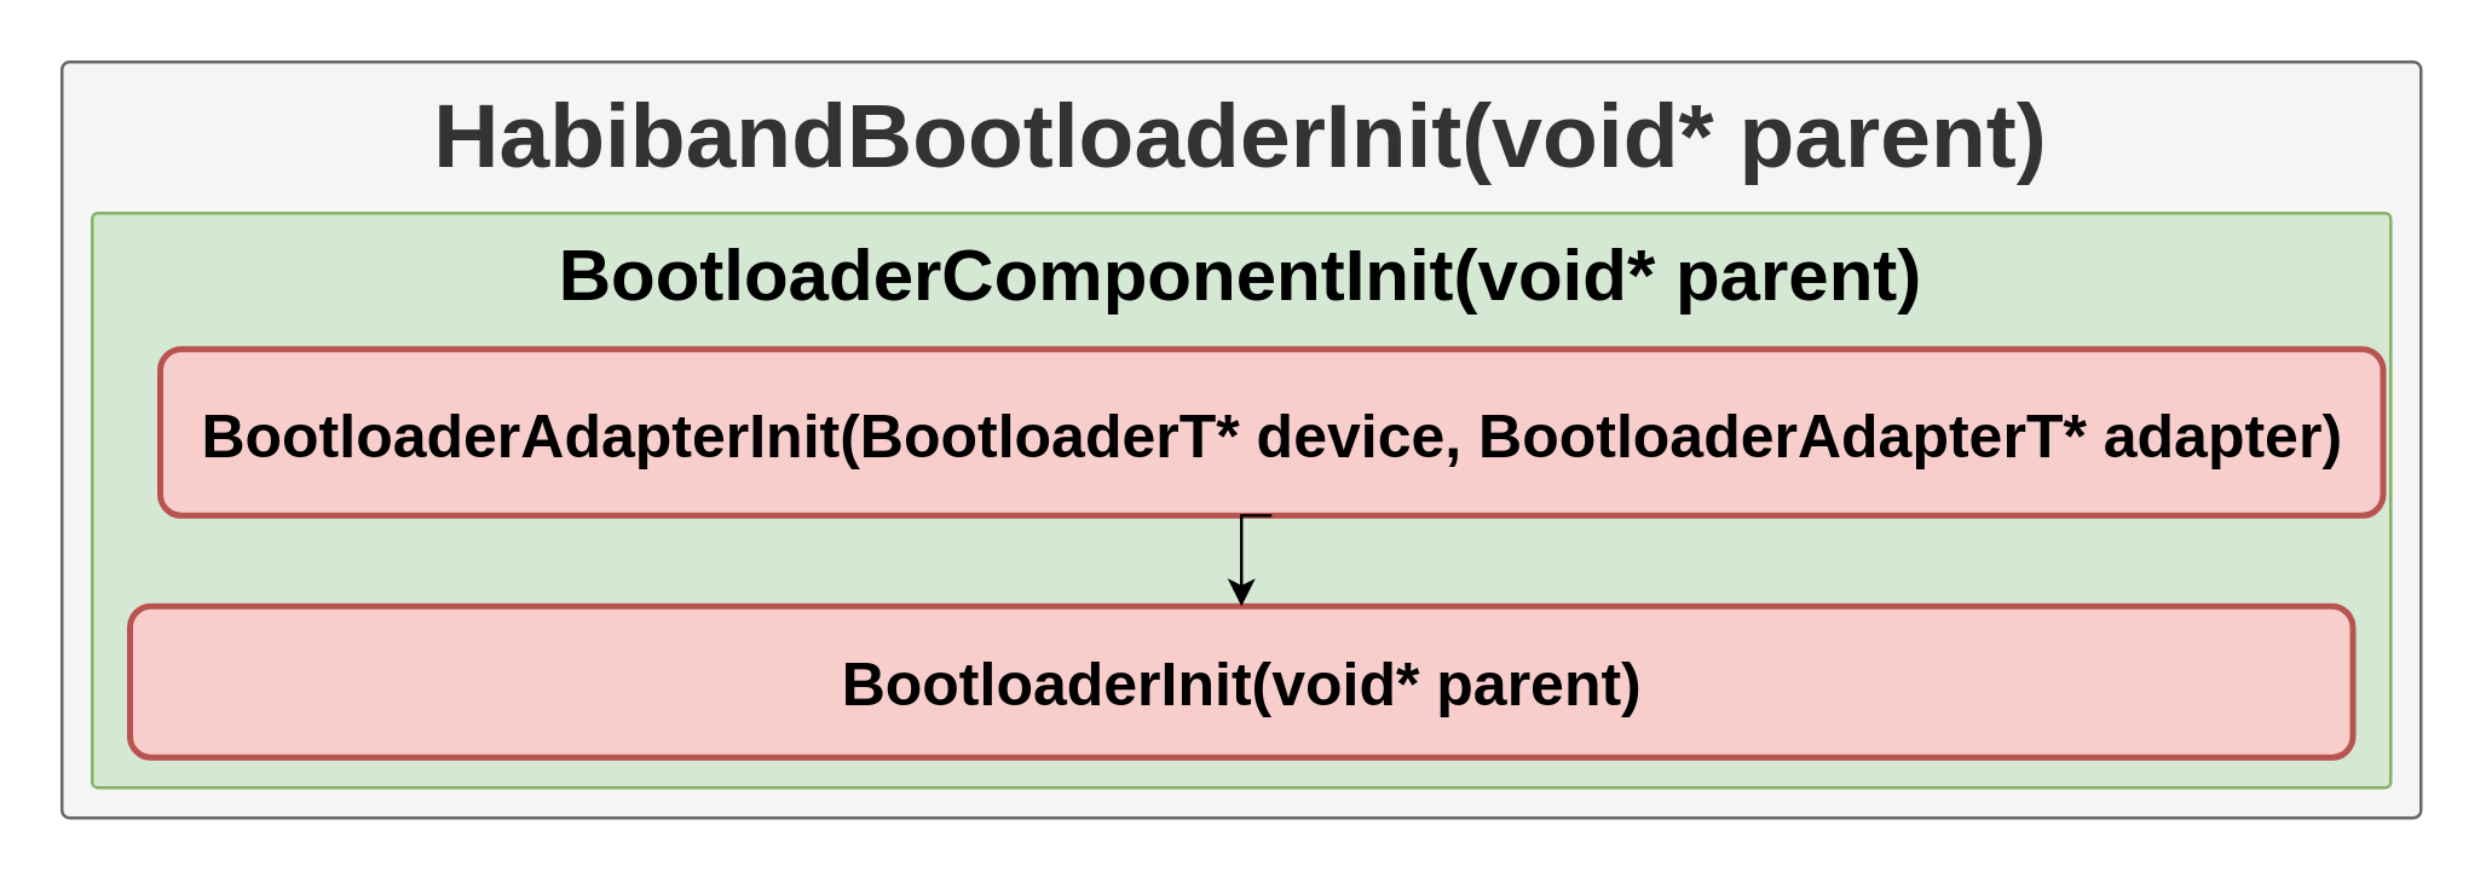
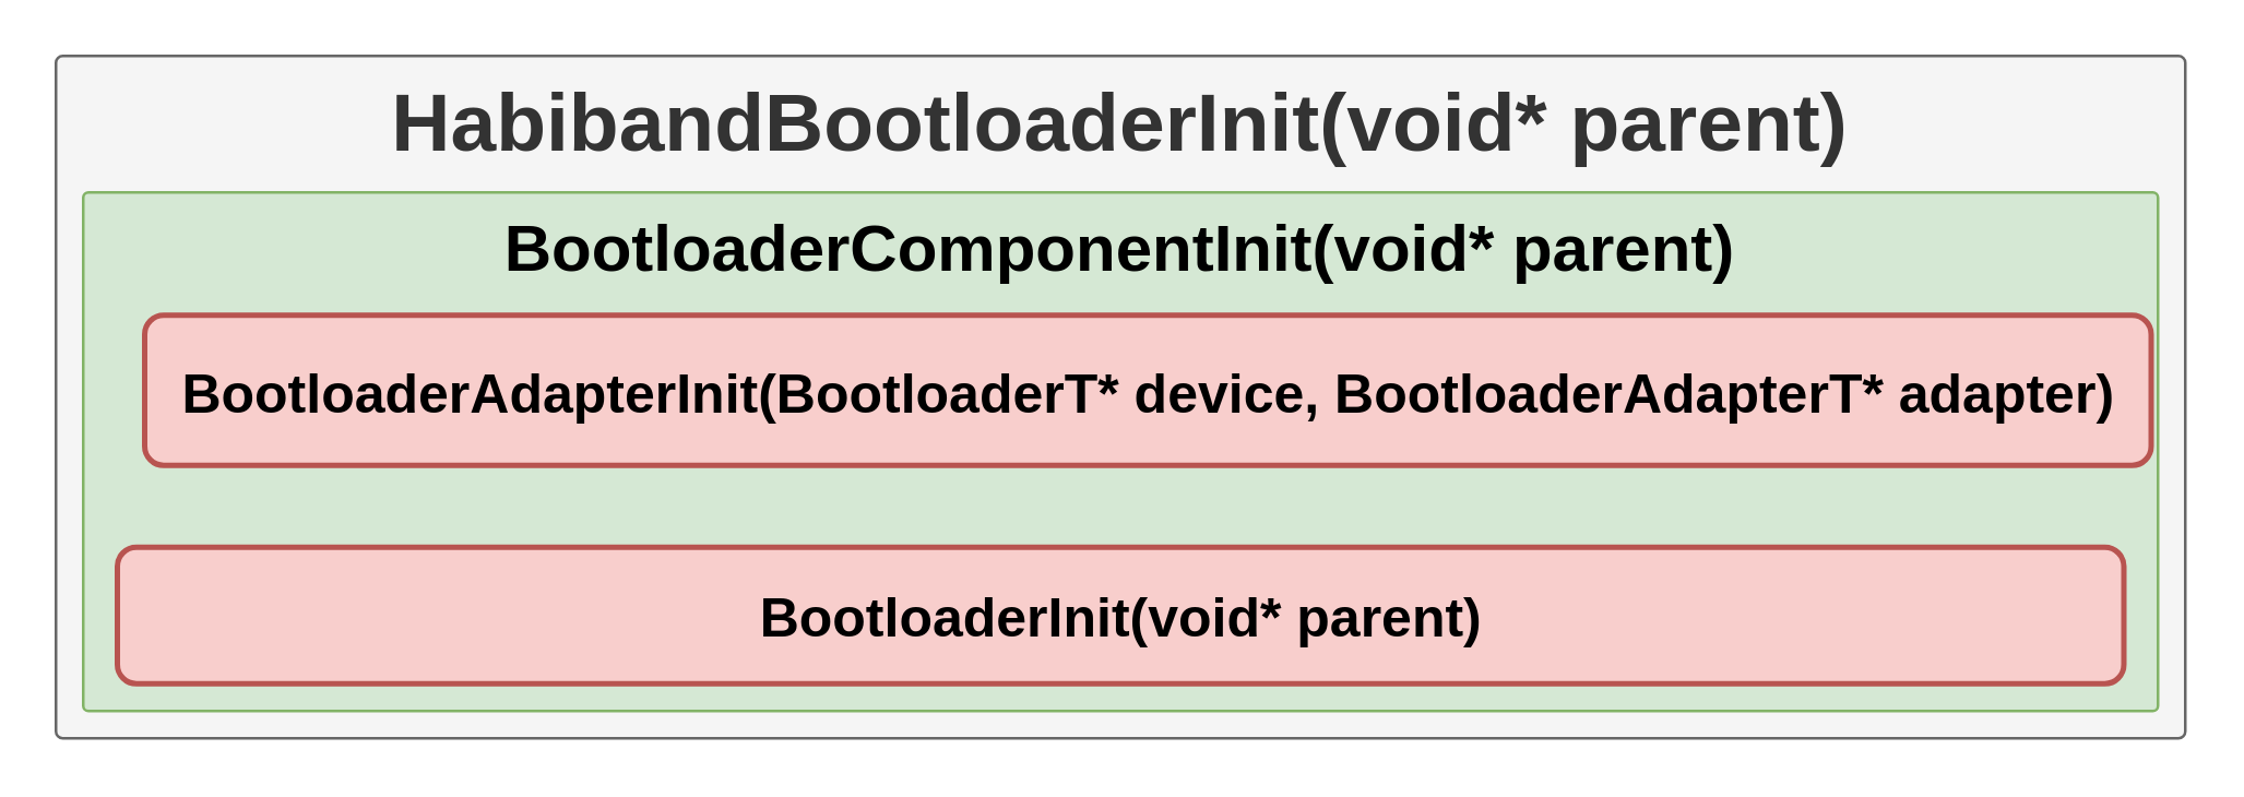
  <mxCell id="0" />
  <mxCell id="1" parent="0" />
  <mxCell id="2" value="" style="edgeStyle=orthogonalEdgeStyle;rounded=0;orthogonalLoop=1;jettySize=auto;html=1;fontSize=24;entryX=0.5;entryY=0;entryDx=0;entryDy=0;exitX=0.5;exitY=1;exitDx=0;exitDy=0;" parent="1" edge="1"><mxGeometry relative="1" as="geometry"><mxPoint x="277" y="210" as="sourcePoint" /><mxPoint x="277" y="245" as="targetPoint" /></mxGeometry></mxCell>
  <mxCell id="3" value="HabibandBootloaderInit(void* parent)" style="rounded=1;whiteSpace=wrap;arcSize=1;verticalAlign=top;fontSize=30;fontStyle=1;fillColor=#f5f5f5;strokeColor=#666666;fontColor=#333333;" parent="1" vertex="1"><mxGeometry x="20" width="780" height="250" as="geometry" y="20" /></mxCell>
  <mxCell id="4" value="BootloaderComponentInit(void* parent)" style="rounded=1;whiteSpace=wrap;arcSize=1;verticalAlign=top;fontSize=24;fontStyle=1;fillColor=#d5e8d4;strokeColor=#82b366;" parent="1" vertex="1"><mxGeometry x="30" y="70" width="760" height="190" as="geometry" /></mxCell>
  <mxCell id="5" value="BootloaderAdapterInit(BootloaderT* device, BootloaderAdapterT* adapter)" style="rounded=1;whiteSpace=wrap;absoluteArcSize=1;arcSize=14;strokeWidth=2;fontSize=20;fillColor=#f8cecc;strokeColor=#b85450;verticalAlign=middle;fontStyle=1;" parent="1" vertex="1"><mxGeometry x="52.5" y="115" width="735" height="55" as="geometry" /></mxCell>
  <mxCell id="6" value="BootloaderInit(void* parent)" style="rounded=1;whiteSpace=wrap;absoluteArcSize=1;arcSize=14;strokeWidth=2;fontSize=20;verticalAlign=middle;fontStyle=1;fillColor=#f8cecc;strokeColor=#b85450;" parent="1" vertex="1"><mxGeometry x="42.5" y="200" width="735" height="50" as="geometry" /></mxCell>
- <mxCell id="7" value="" style="edgeStyle=orthogonalEdgeStyle;rounded=0;orthogonalLoop=1;jettySize=auto;html=1;fontSize=24;entryX=0.5;entryY=0;entryDx=0;entryDy=0;exitX=0.5;exitY=1;exitDx=0;exitDy=0;" parent="1" source="5" target="6" edge="1"><mxGeometry relative="1" as="geometry"><mxPoint x="280" y="380" as="sourcePoint" /><mxPoint x="279.74" y="275" as="targetPoint" /></mxGeometry></mxCell>
